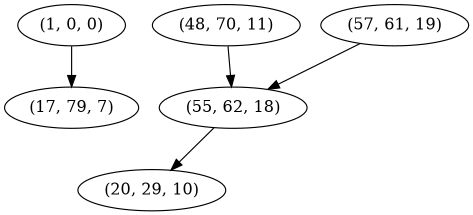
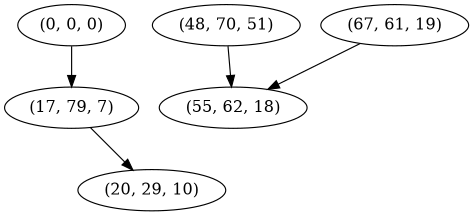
  digraph {
-   "(0, 0, 0)" [label="(1, 0, 0)"]
+   "(0, 0, 0)"
    "(17, 79, 7)"
    "(20, 29, 10)"
-   "(48, 70, 11)"
+   "(48, 70, 11)" [label="(48, 70, 51)"]
    "(55, 62, 18)"
-   "(57, 61, 19)"
+   "(57, 61, 19)" [label="(67, 61, 19)"]
    "(0, 0, 0)" -> "(17, 79, 7)"
-   "(55, 62, 18)" -> "(20, 29, 10)"
+   "(17, 79, 7)" -> "(20, 29, 10)"
    "(48, 70, 11)" -> "(55, 62, 18)"
    "(57, 61, 19)" -> "(55, 62, 18)"
  }
